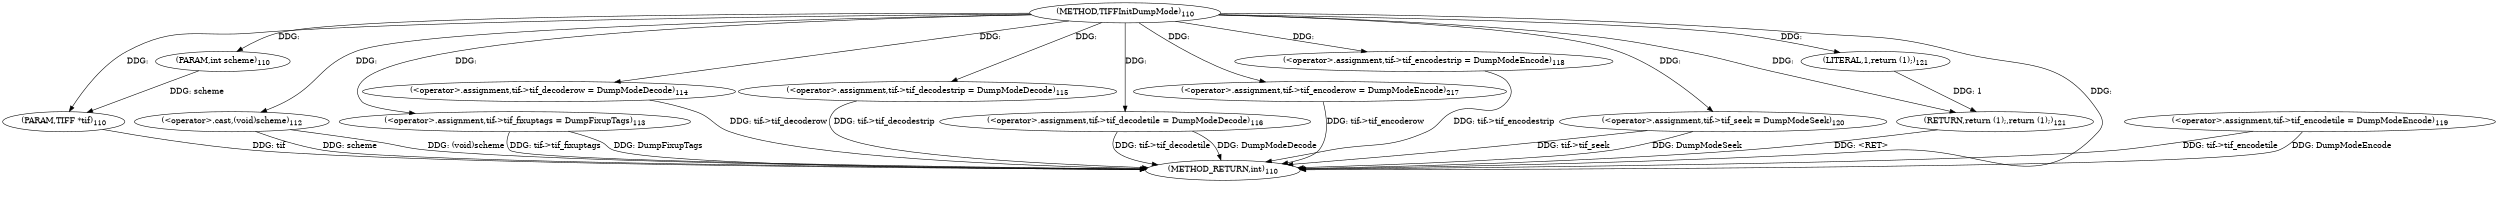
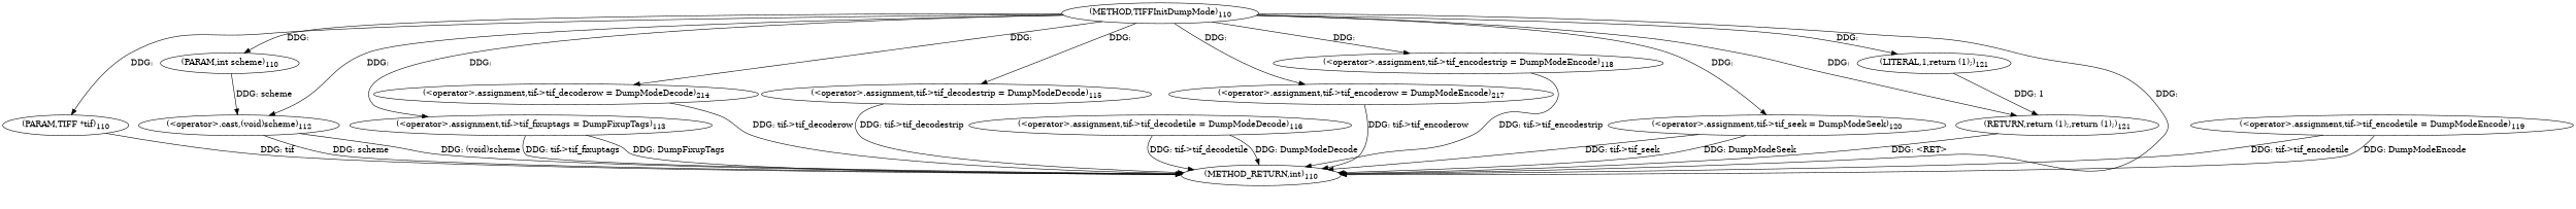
  digraph {
    n1 [label=<(METHOD,TIFFInitDumpMode)<SUB>110</SUB>>]
    n2 [label=<(PARAM,TIFF *tif)<SUB>110</SUB>>]
    n3 [label=<(PARAM,int scheme)<SUB>110</SUB>>]
    n4 [label=<(&lt;operator&gt;.cast,(void)scheme)<SUB>112</SUB>>]
    n5 [label=<(&lt;operator&gt;.assignment,tif-&gt;tif_fixuptags = DumpFixupTags)<SUB>113</SUB>>]
-   n6 [label=<(&lt;operator&gt;.assignment,tif-&gt;tif_decoderow = DumpModeDecode)<SUB>114</SUB>>]
+   n6 [label=<(&lt;operator&gt;.assignment,tif-&gt;tif_decoderow = DumpModeDecode)<SUB>214</SUB>>]
    n7 [label=<(&lt;operator&gt;.assignment,tif-&gt;tif_decodestrip = DumpModeDecode)<SUB>115</SUB>>]
    n8 [label=<(&lt;operator&gt;.assignment,tif-&gt;tif_decodetile = DumpModeDecode)<SUB>116</SUB>>]
    n9 [label=<(&lt;operator&gt;.assignment,tif-&gt;tif_encoderow = DumpModeEncode)<SUB>217</SUB>>]
    n10 [label=<(&lt;operator&gt;.assignment,tif-&gt;tif_encodestrip = DumpModeEncode)<SUB>118</SUB>>]
    n11 [label=<(&lt;operator&gt;.assignment,tif-&gt;tif_seek = DumpModeSeek)<SUB>120</SUB>>]
    n12 [label=<(RETURN,return (1);,return (1);)<SUB>121</SUB>>]
    n13 [label=<(LITERAL,1,return (1);)<SUB>121</SUB>>]
    n14 [label=<(METHOD_RETURN,int)<SUB>110</SUB>>]
    n15 [label=<(&lt;operator&gt;.assignment,tif-&gt;tif_encodetile = DumpModeEncode)<SUB>119</SUB>>]
    n1 -> n2 [label="DDG: "]
    n1 -> n3 [label="DDG: "]
    n1 -> n4 [label="DDG: "]
    n1 -> n5 [label="DDG: "]
    n1 -> n6 [label="DDG: "]
    n1 -> n7 [label="DDG: "]
-   n1 -> n8 [label="DDG: "]
    n1 -> n9 [label="DDG: "]
    n1 -> n10 [label="DDG: "]
    n1 -> n11 [label="DDG: "]
    n1 -> n12 [label="DDG: "]
    n1 -> n13 [label="DDG: "]
    n1 -> n14 [label="DDG: "]
    n2 -> n14 [label="DDG: tif"]
-   n3 -> n2 [label="DDG: scheme"]
+   n3 -> n4 [label="DDG: scheme"]
    n4 -> n14 [label="DDG: scheme"]
    n4 -> n14 [label="DDG: (void)scheme"]
    n5 -> n14 [label="DDG: tif-&gt;tif_fixuptags"]
    n5 -> n14 [label="DDG: DumpFixupTags"]
    n6 -> n14 [label="DDG: tif-&gt;tif_decoderow"]
    n7 -> n14 [label="DDG: tif-&gt;tif_decodestrip"]
    n8 -> n14 [label="DDG: tif-&gt;tif_decodetile"]
    n8 -> n14 [label="DDG: DumpModeDecode"]
    n9 -> n14 [label="DDG: tif-&gt;tif_encoderow"]
    n10 -> n14 [label="DDG: tif-&gt;tif_encodestrip"]
    n11 -> n14 [label="DDG: tif-&gt;tif_seek"]
    n11 -> n14 [label="DDG: DumpModeSeek"]
    n12 -> n14 [label="DDG: &lt;RET&gt;"]
    n13 -> n12 [label="DDG: 1"]
    n15 -> n14 [label="DDG: tif-&gt;tif_encodetile"]
    n15 -> n14 [label="DDG: DumpModeEncode"]
  }
